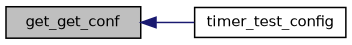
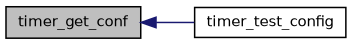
  digraph {
    rankdir=LR
    node [color=black fontname=Helvetica fontsize=10 shape=record style=filled]
-   n1 [fillcolor=grey75 fontcolor=black height=0.2 label=get_get_conf width=0.4]
+   n1 [fillcolor=grey75 fontcolor=black height=0.2 label=timer_get_conf width=0.4]
    n2 [fillcolor=white height=0.2 label=timer_test_config width=0.4]
    n1 -> n2 [color=midnightblue dir=back fontname=Helvetica fontsize=10 labelfontname=Helvetica labelfontsize=10 style=solid]
  }
